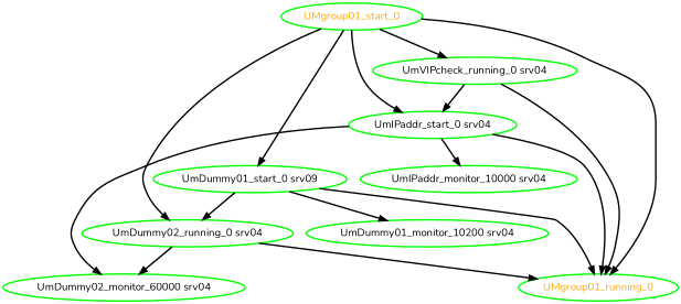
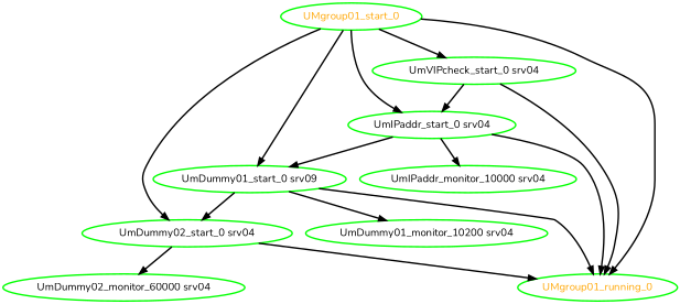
  digraph {
    fontname=Nunito
    node [color=green fontcolor=black fontname=Nunito style=bold]
    edge [fontname=Nunito style=bold]
    UMgroup01_running_0 [fontcolor=orange]
    UMgroup01_start_0 [fontcolor=orange]
    n3 [label="UmDummy01_start_0 srv09"]
-   "UmDummy02_start_0 srv04" [label="UmDummy02_running_0 srv04"]
+   "UmDummy02_start_0 srv04"
    "UmIPaddr_start_0 srv04"
-   "UmVIPcheck_start_0 srv04" [label="UmVIPcheck_running_0 srv04"]
+   "UmVIPcheck_start_0 srv04"
    n7 [label="UmDummy01_monitor_10200 srv04"]
    n8 [label="UmDummy02_monitor_60000 srv04"]
    "UmIPaddr_monitor_10000 srv04"
    UMgroup01_start_0 -> UMgroup01_running_0
    UMgroup01_start_0 -> n3
    UMgroup01_start_0 -> "UmDummy02_start_0 srv04"
    UMgroup01_start_0 -> "UmIPaddr_start_0 srv04"
    UMgroup01_start_0 -> "UmVIPcheck_start_0 srv04"
    n3 -> UMgroup01_running_0
    n3 -> "UmDummy02_start_0 srv04"
    n3 -> n7
    "UmDummy02_start_0 srv04" -> UMgroup01_running_0
    "UmDummy02_start_0 srv04" -> n8
    "UmIPaddr_start_0 srv04" -> UMgroup01_running_0
-   "UmIPaddr_start_0 srv04" -> n8
+   "UmIPaddr_start_0 srv04" -> n3
    "UmIPaddr_start_0 srv04" -> "UmIPaddr_monitor_10000 srv04"
    "UmVIPcheck_start_0 srv04" -> UMgroup01_running_0
    "UmVIPcheck_start_0 srv04" -> "UmIPaddr_start_0 srv04"
  }
